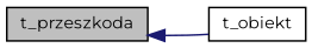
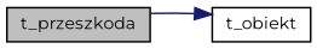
  digraph {
    rankdir=LR
    fontname=Montserrat
    node [color=black fontname=Montserrat fontsize=10 shape=record style=filled]
    n1 [fillcolor=grey75 fontcolor=black height=0.2 label=t_przeszkoda width=0.4]
    n2 [fillcolor=white height=0.2 label=t_obiekt width=0.4]
-   n1 -> n2 [color=midnightblue dir=back fontname=Montserrat fontsize=10 labelfontname=Helvetica labelfontsize=10 style=solid]
+   n2 -> n1 [color=midnightblue dir=back fontname=Montserrat fontsize=10 labelfontname=Helvetica labelfontsize=10 style=solid]
  }
